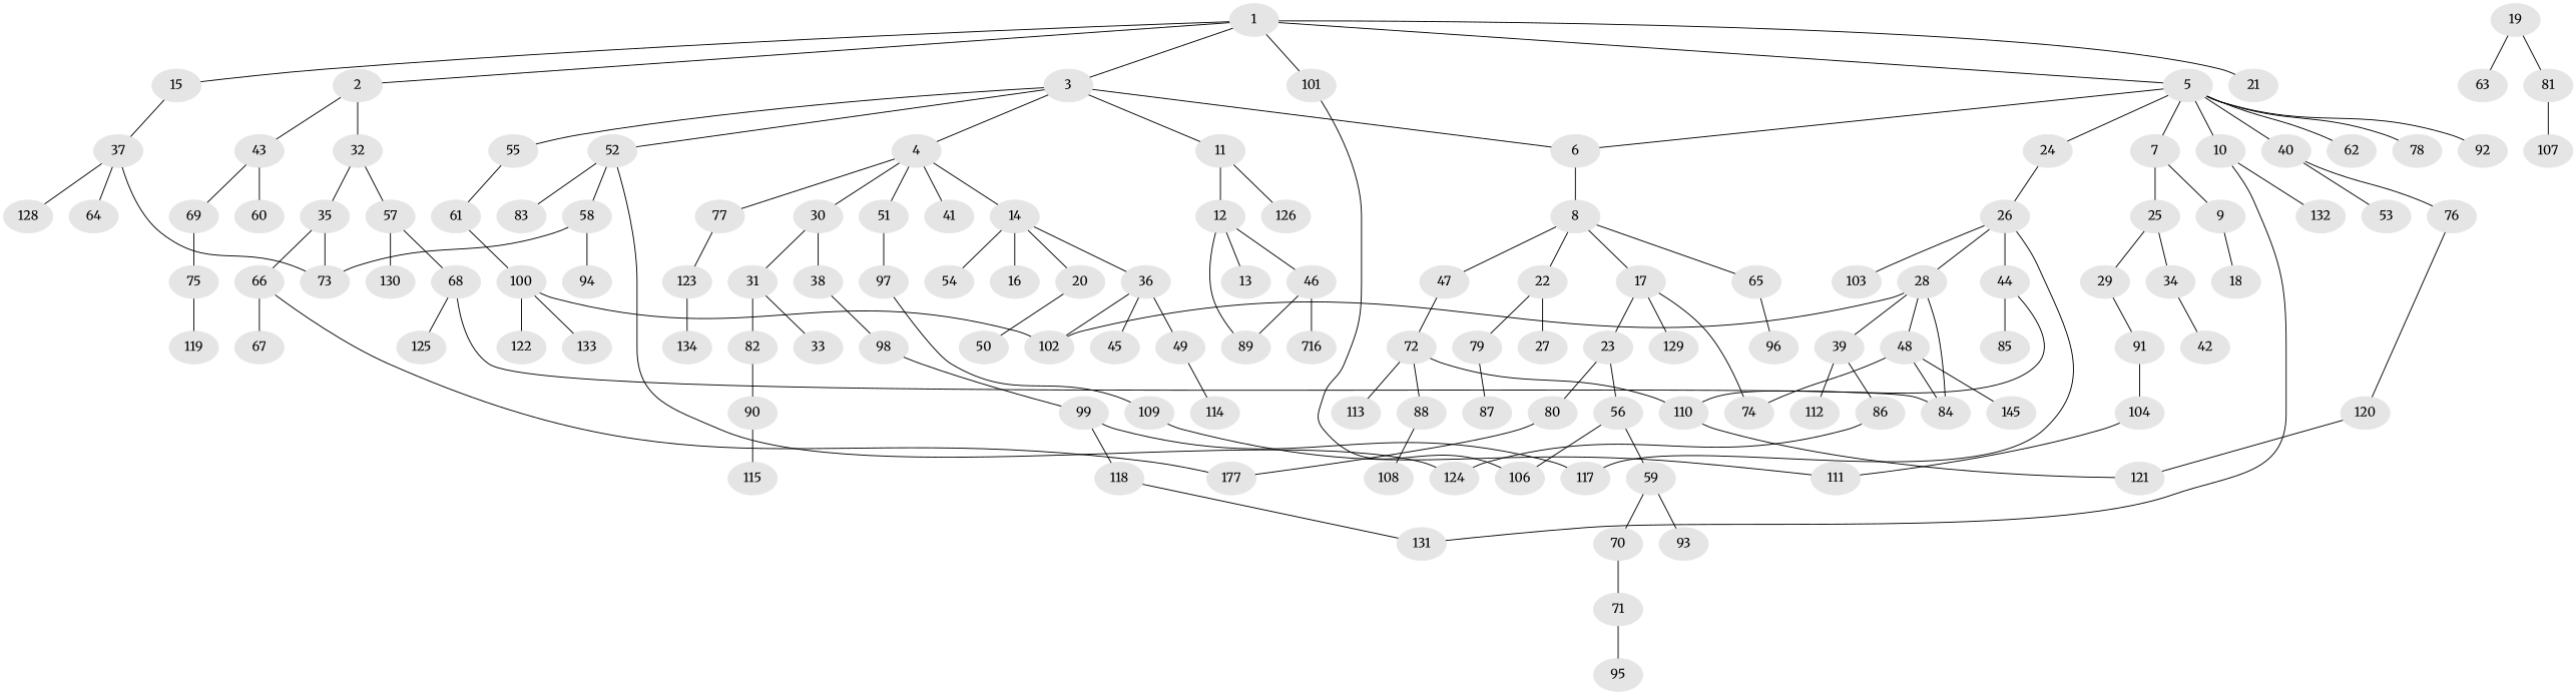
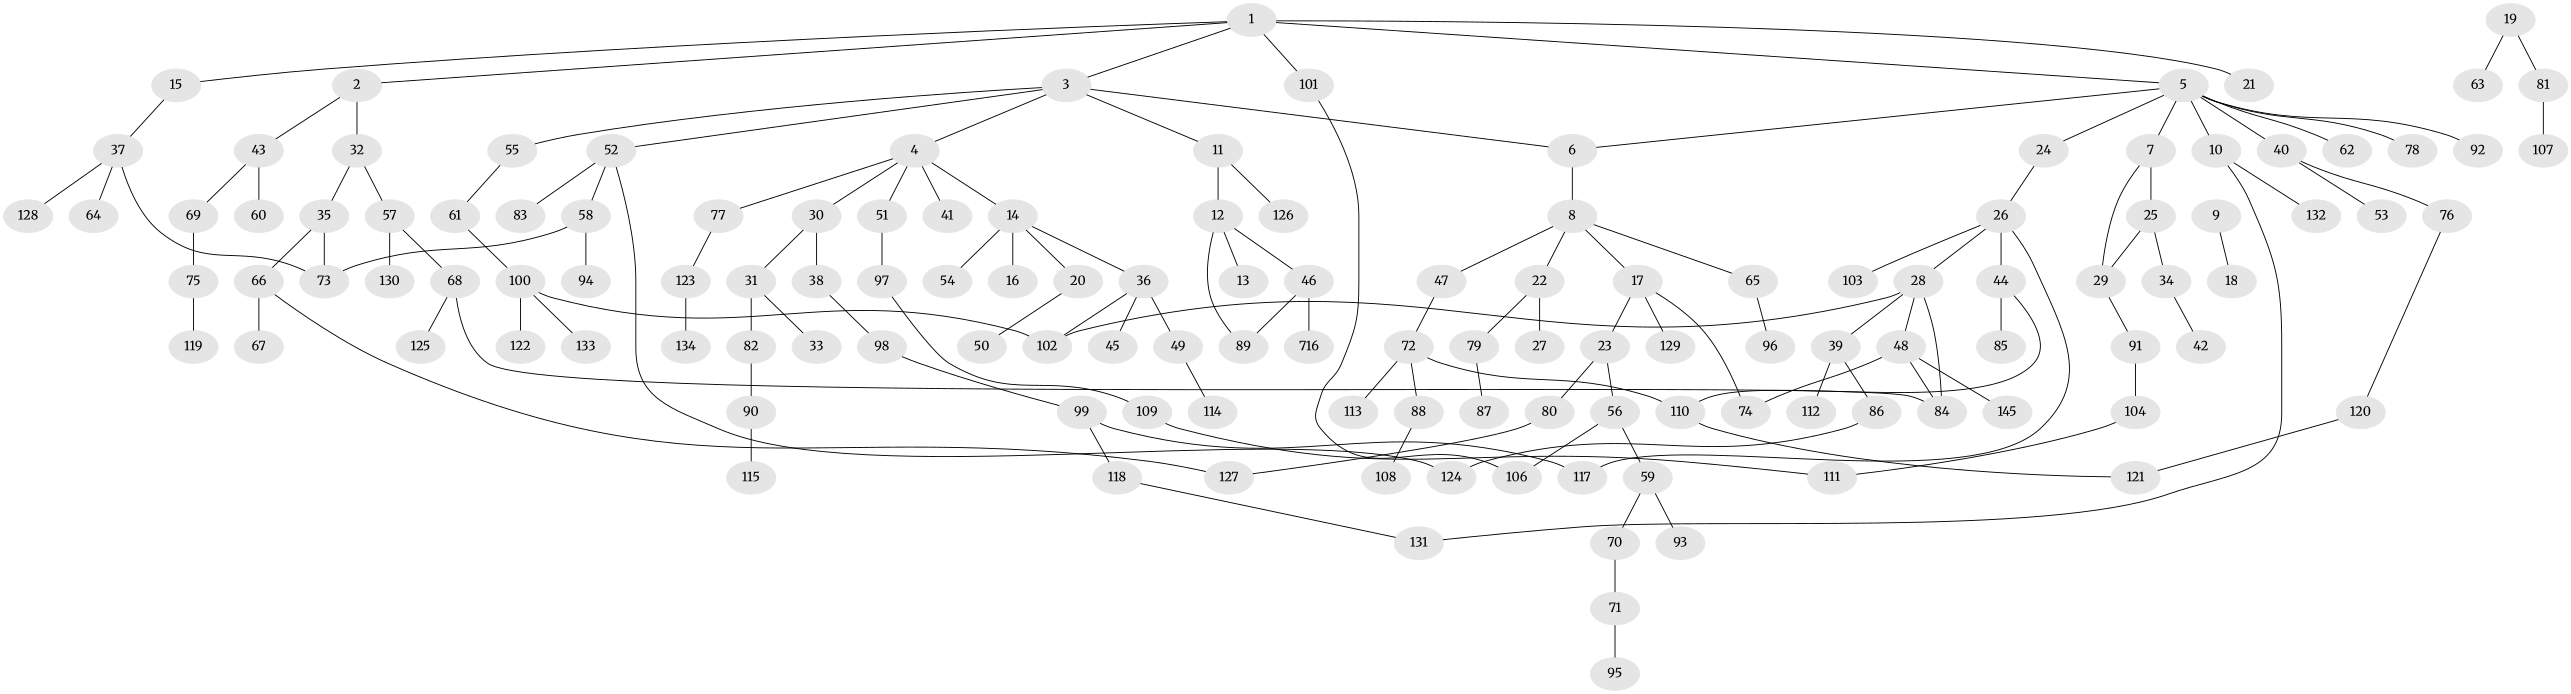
  graph {
    fontname=Merriweather
    node [color=gray90 fontname=Merriweather style=filled]
    edge [fontname=Merriweather]
    1
    2
    3
    5
    15
    21
    101
    32
    43
    4
    6
    11
    52
    55
    7
    10
    24
    40
    62
    78
    92
    37
    106
    35
    57
    60
    69
    14
    30
    41
    51
    77
    8
    12
    126
    58
    83
    124
    61
    16
    20
    36
    54
    31
    38
    97
    123
    9
    25
    131
    132
    19
    63
    81
    26
    53
    76
    17
    22
    47
    65
    18
    29
    34
    23
    74
    129
    27
    79
    72
    96
    13
    46
    89
    n75 [label=716]
    50
    102
    45
    49
    73
    64
    128
    56
    80
    107
    87
    59
-   127 [label=177]
+   127
    28
    44
    103
    117
    91
    42
    39
    48
    84
    85
    110
    86
    112
    n102 [label=145]
    104
    33
    82
    98
    90
    66
    68
    130
    67
    114
    99
    120
    75
    121
    88
    113
    109
    94
    100
    70
    93
    125
    71
    122
    133
    119
    95
    108
    134
    115
    111
    118
    1 -- 2
    1 -- 3
    1 -- 5
    1 -- 15
    1 -- 21
    1 -- 101
    2 -- 32
    2 -- 43
    3 -- 4
    3 -- 6
    3 -- 11
    3 -- 52
    3 -- 55
    5 -- 6
    5 -- 7
    5 -- 10
    5 -- 24
    5 -- 40
    5 -- 62
    5 -- 78
    5 -- 92
    15 -- 37
    101 -- 106
    32 -- 35
    32 -- 57
    43 -- 60
    43 -- 69
    4 -- 14
    4 -- 30
    4 -- 41
    4 -- 51
    4 -- 77
    6 -- 8
    11 -- 12
    11 -- 126
    52 -- 58
    52 -- 83
    52 -- 124
    55 -- 61
-   7 -- 9
+   7 -- 29
    7 -- 25
    10 -- 131
    10 -- 132
    24 -- 26
    40 -- 53
    40 -- 76
    37 -- 73
    37 -- 64
    37 -- 128
    35 -- 73
    35 -- 66
    57 -- 68
    57 -- 130
    69 -- 75
    14 -- 16
    14 -- 20
    14 -- 36
    14 -- 54
    30 -- 31
    30 -- 38
    51 -- 97
    77 -- 123
    8 -- 17
    8 -- 22
    8 -- 47
    8 -- 65
    12 -- 13
    12 -- 46
    12 -- 89
    58 -- 73
    58 -- 94
    61 -- 100
    20 -- 50
    36 -- 102
    36 -- 45
    36 -- 49
    31 -- 33
    31 -- 82
    38 -- 98
    97 -- 109
    123 -- 134
    9 -- 18
    25 -- 29
    25 -- 34
    19 -- 63
    19 -- 81
    81 -- 107
    26 -- 28
    26 -- 44
    26 -- 103
    26 -- 117
    76 -- 120
    17 -- 23
    17 -- 74
    17 -- 129
    22 -- 27
    22 -- 79
    47 -- 72
    65 -- 96
    29 -- 91
    34 -- 42
    23 -- 56
    23 -- 80
    79 -- 87
    72 -- 110
    72 -- 88
    72 -- 113
    46 -- 89
    46 -- n75
    49 -- 114
    56 -- 106
    56 -- 59
    80 -- 127
    59 -- 70
    59 -- 93
    28 -- 102
    28 -- 39
    28 -- 48
    28 -- 84
    44 -- 85
    44 -- 110
    91 -- 104
    39 -- 86
    39 -- 112
    48 -- 74
    48 -- 84
    48 -- n102
    110 -- 121
    86 -- 124
    104 -- 111
    82 -- 90
    98 -- 99
    90 -- 115
    66 -- 127
    66 -- 67
    68 -- 84
    68 -- 125
    99 -- 117
    99 -- 118
    120 -- 121
    75 -- 119
    88 -- 108
    109 -- 111
    100 -- 102
    100 -- 122
    100 -- 133
    70 -- 71
    71 -- 95
    118 -- 131
  }
